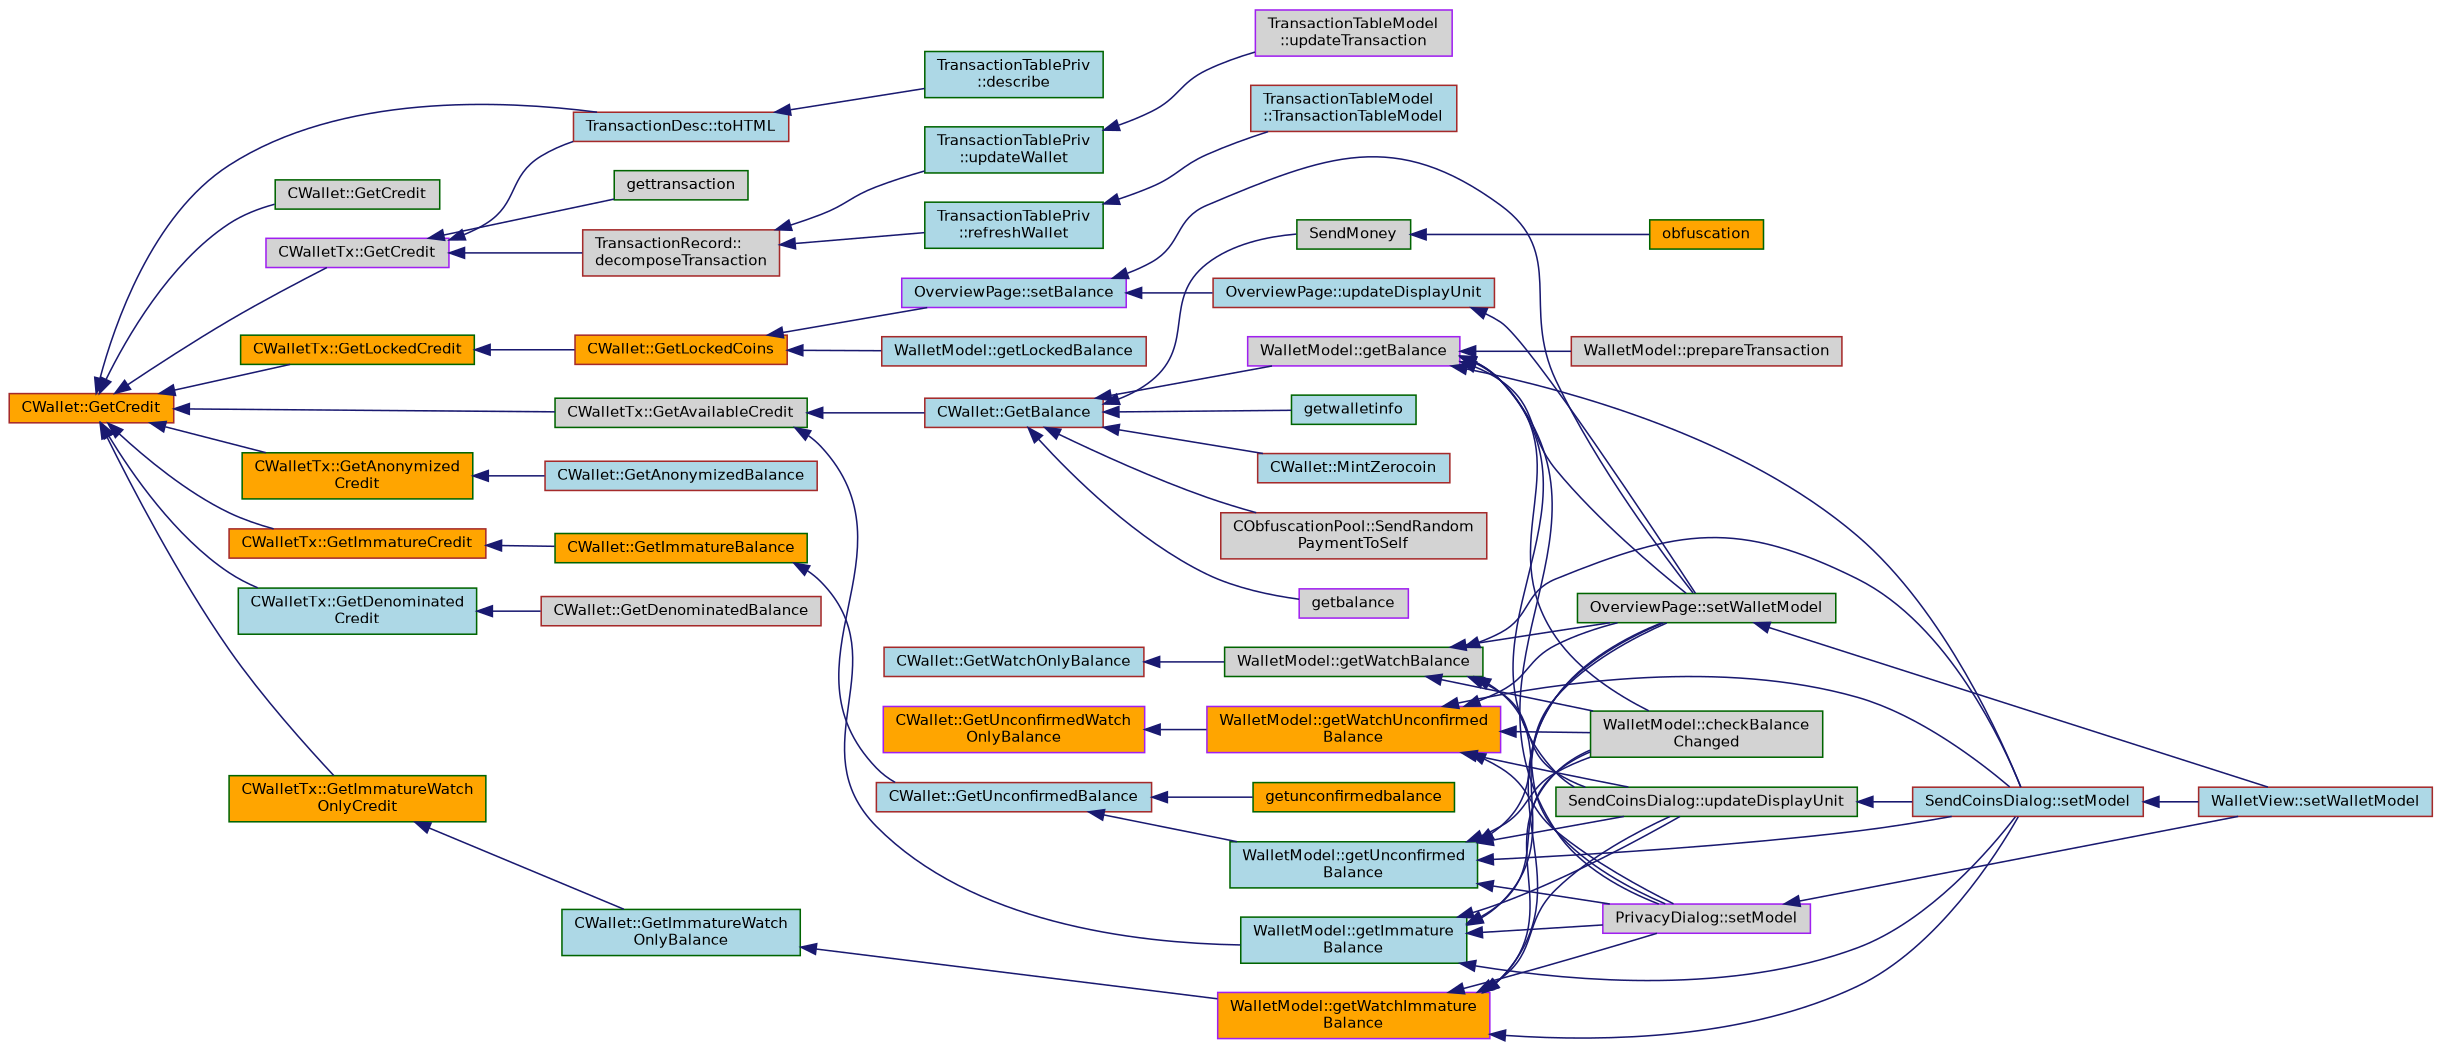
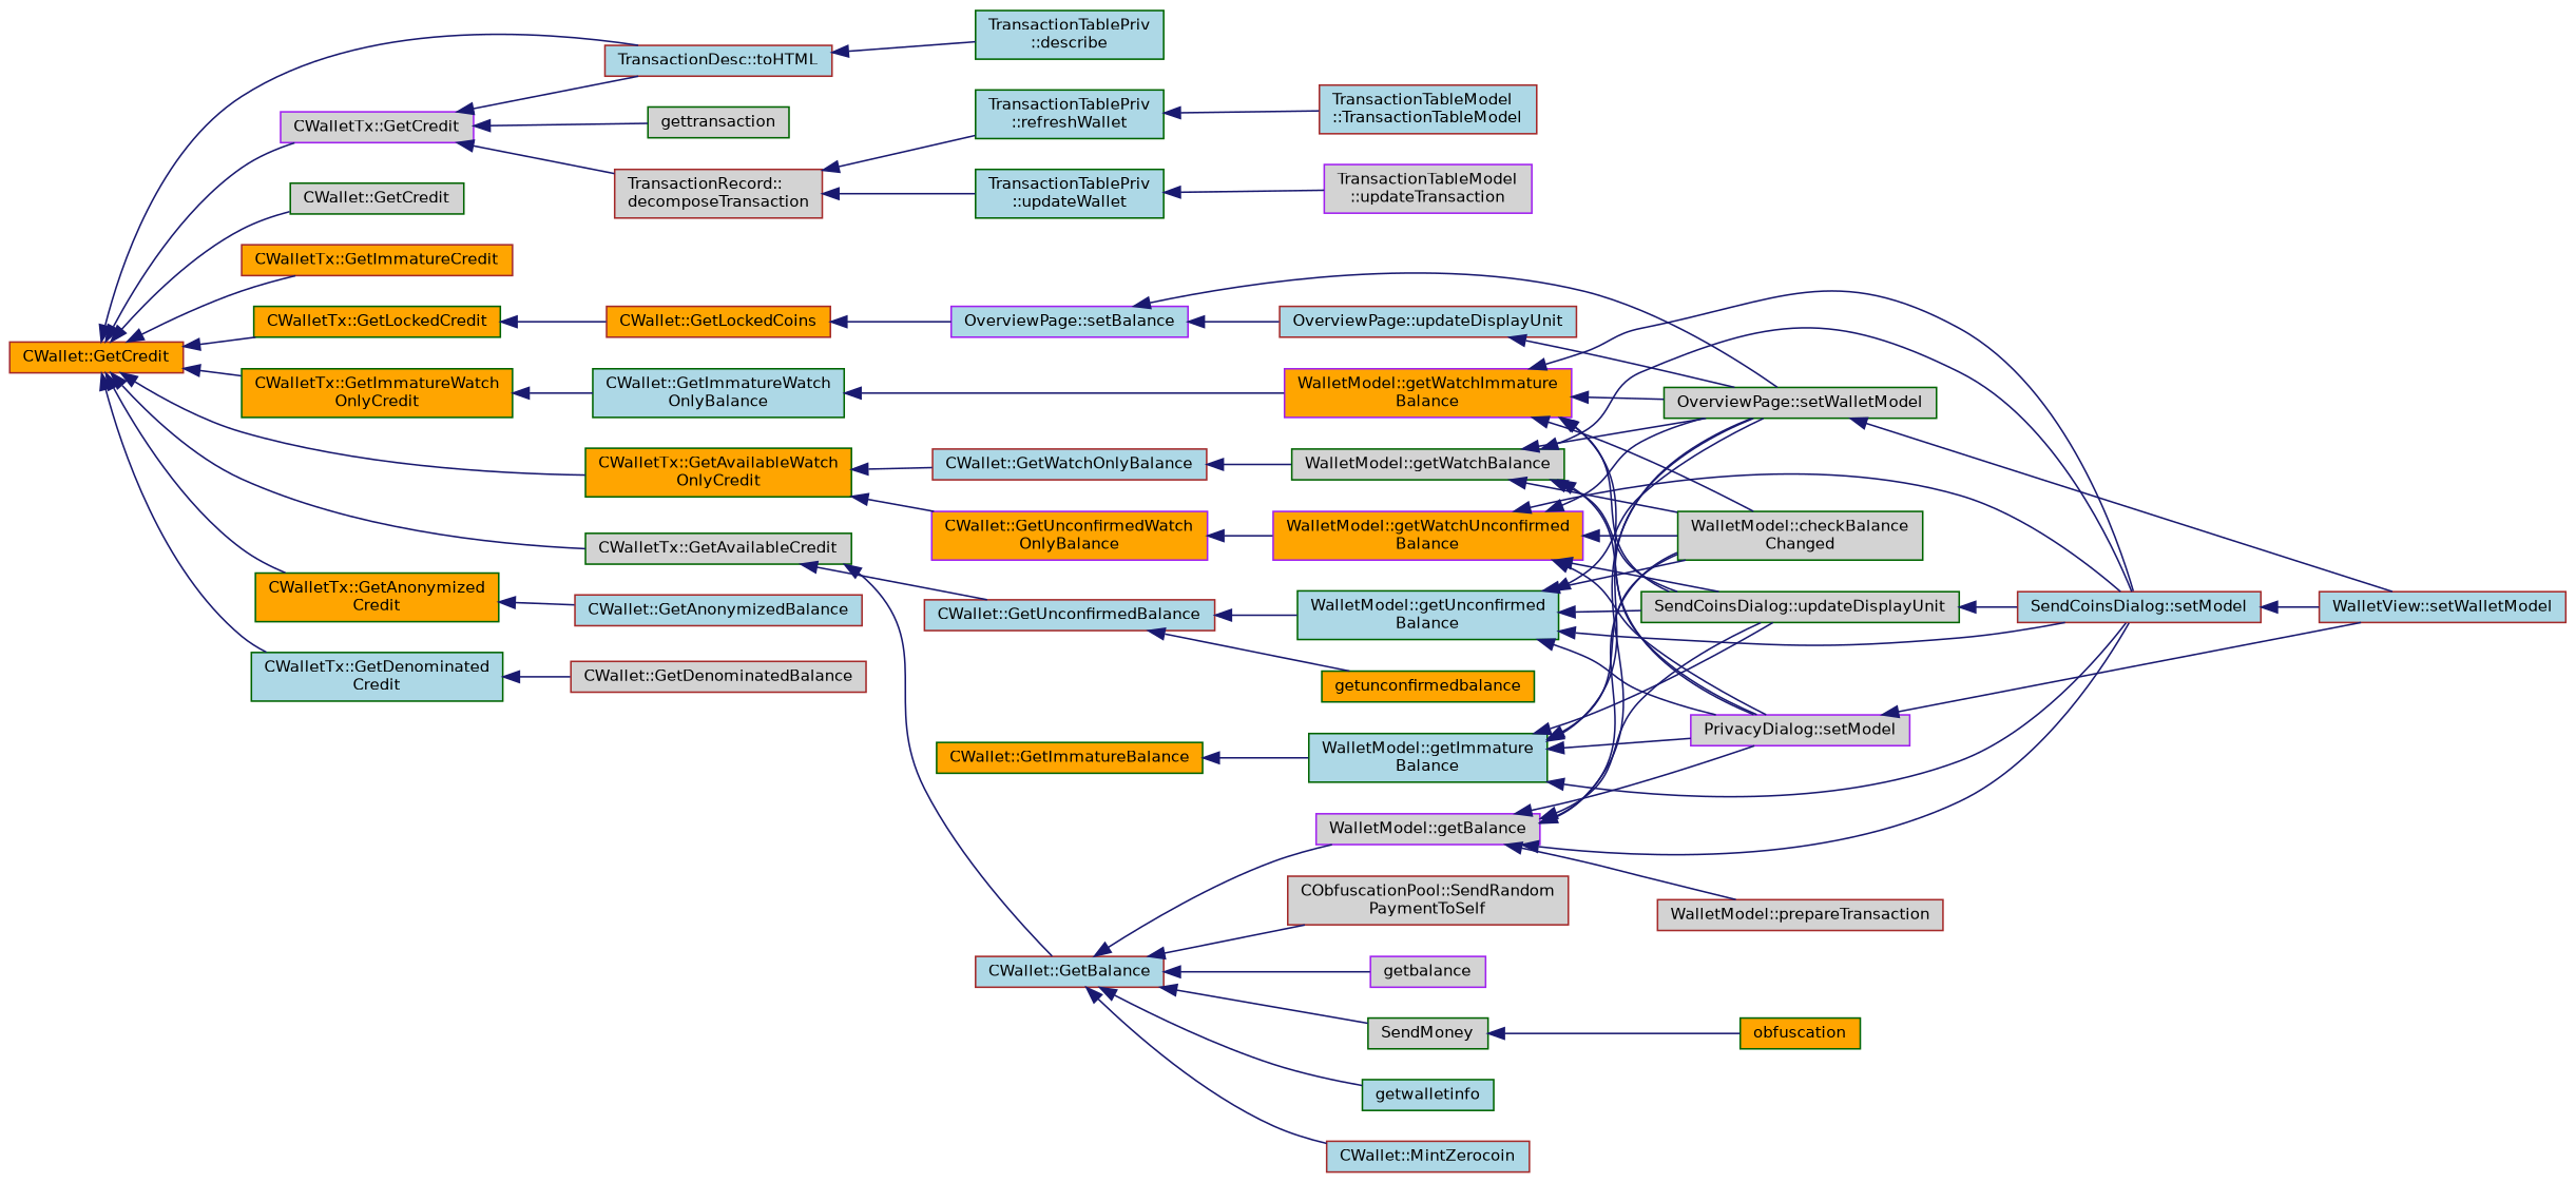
  digraph {
    rankdir=LR
    node [color=darkgreen fillcolor=lightblue fontname=Helvetica fontsize=10 shape=record style=filled]
    edge [color=midnightblue dir=back fontname=Helvetica fontsize=10 labelfontname=Helvetica labelfontsize=10 style=solid]
    n1 [color=brown fillcolor=orange fontcolor=black height=0.2 label="CWallet::GetCredit" width=0.4]
    n2 [color=brown height=0.2 label="TransactionDesc::toHTML" width=0.4]
    n3 [fillcolor=lightgrey height=0.2 label="CWallet::GetCredit" width=0.4]
    n4 [color=purple fillcolor=lightgrey height=0.2 label="CWalletTx::GetCredit" width=0.4]
    n5 [color=brown fillcolor=orange height=0.2 label="CWalletTx::GetImmatureCredit" width=0.4]
    n6 [fillcolor=lightgrey height=0.2 label="CWalletTx::GetAvailableCredit" width=0.4]
    n7 [fillcolor=orange height=0.2 label="CWalletTx::GetAnonymized\lCredit" width=0.4]
    n8 [fillcolor=orange height=0.2 label="CWalletTx::GetLockedCredit" width=0.4]
    n9 [height=0.2 label="CWalletTx::GetDenominated\lCredit" width=0.4]
    n10 [fillcolor=orange height=0.2 label="CWalletTx::GetImmatureWatch\lOnlyCredit" width=0.4]
+   n11 [fillcolor=orange height=0.2 label="CWalletTx::GetAvailableWatch\lOnlyCredit" width=0.4]
    n12 [height=0.2 label="TransactionTablePriv\l::describe" width=0.4]
    n13 [color=brown fillcolor=lightgrey height=0.2 label="TransactionRecord::\ldecomposeTransaction" width=0.4]
    n14 [fillcolor=lightgrey height=0.2 label=gettransaction width=0.4]
    n15 [fillcolor=orange height=0.2 label="CWallet::GetImmatureBalance" width=0.4]
    n16 [color=brown height=0.2 label="CWallet::GetBalance" width=0.4]
    n17 [color=brown height=0.2 label="CWallet::GetUnconfirmedBalance" width=0.4]
    n18 [color=brown height=0.2 label="CWallet::GetAnonymizedBalance" width=0.4]
    n19 [color=brown fillcolor=orange height=0.2 label="CWallet::GetLockedCoins" width=0.4]
    n20 [color=brown fillcolor=lightgrey height=0.2 label="CWallet::GetDenominatedBalance" width=0.4]
    n21 [height=0.2 label="CWallet::GetImmatureWatch\lOnlyBalance" width=0.4]
    n22 [color=brown height=0.2 label="CWallet::GetWatchOnlyBalance" width=0.4]
    n23 [color=purple fillcolor=orange height=0.2 label="CWallet::GetUnconfirmedWatch\lOnlyBalance" width=0.4]
    n24 [height=0.2 label="TransactionTablePriv\l::refreshWallet" width=0.4]
    n25 [height=0.2 label="TransactionTablePriv\l::updateWallet" width=0.4]
    n26 [color=brown height=0.2 label="TransactionTableModel\l::TransactionTableModel" width=0.4]
    n27 [color=purple fillcolor=lightgrey height=0.2 label="TransactionTableModel\l::updateTransaction" width=0.4]
    n28 [height=0.2 label="WalletModel::getImmature\lBalance" width=0.4]
    n29 [fillcolor=lightgrey height=0.2 label="OverviewPage::setWalletModel" width=0.4]
    n30 [color=purple fillcolor=lightgrey height=0.2 label="PrivacyDialog::setModel" width=0.4]
    n31 [color=brown height=0.2 label="SendCoinsDialog::setModel" width=0.4]
    n32 [fillcolor=lightgrey height=0.2 label="SendCoinsDialog::updateDisplayUnit" width=0.4]
    n33 [fillcolor=lightgrey height=0.2 label="WalletModel::checkBalance\lChanged" width=0.4]
    n34 [color=brown height=0.2 label="WalletView::setWalletModel" width=0.4]
    n35 [color=brown fillcolor=lightgrey height=0.2 label="CObfuscationPool::SendRandom\lPaymentToSelf" width=0.4]
    n36 [color=purple fillcolor=lightgrey height=0.2 label="WalletModel::getBalance" width=0.4]
    n37 [fillcolor=lightgrey height=0.2 label=SendMoney width=0.4]
    n38 [color=purple fillcolor=lightgrey height=0.2 label=getbalance width=0.4]
    n39 [height=0.2 label=getwalletinfo width=0.4]
    n40 [color=brown height=0.2 label="CWallet::MintZerocoin" width=0.4]
    n41 [height=0.2 label="WalletModel::getUnconfirmed\lBalance" width=0.4]
    n42 [fillcolor=orange height=0.2 label=getunconfirmedbalance width=0.4]
    n43 [color=brown fillcolor=lightgrey height=0.2 label="WalletModel::prepareTransaction" width=0.4]
    n44 [fillcolor=orange height=0.2 label=obfuscation width=0.4]
    n45 [color=purple height=0.2 label="OverviewPage::setBalance" width=0.4]
-   n46 [color=brown height=0.2 label="WalletModel::getLockedBalance" width=0.4]
    n47 [color=brown height=0.2 label="OverviewPage::updateDisplayUnit" width=0.4]
    n48 [color=purple fillcolor=orange height=0.2 label="WalletModel::getWatchImmature\lBalance" width=0.4]
    n49 [fillcolor=lightgrey height=0.2 label="WalletModel::getWatchBalance" width=0.4]
    n50 [color=purple fillcolor=orange height=0.2 label="WalletModel::getWatchUnconfirmed\lBalance" width=0.4]
    n1 -> n2
    n1 -> n3
    n1 -> n4
    n1 -> n5
    n1 -> n6
    n1 -> n7
    n1 -> n8
    n1 -> n9
    n1 -> n10
+   n1 -> n11
    n2 -> n12
    n4 -> n2
    n4 -> n13
    n4 -> n14
-   n5 -> n15
    n6 -> n16
    n6 -> n17
    n7 -> n18
    n8 -> n19
    n9 -> n20
    n10 -> n21
+   n11 -> n22
+   n11 -> n23
    n13 -> n24
    n13 -> n25
    n15 -> n28
    n16 -> n35
    n16 -> n36
    n16 -> n37
    n16 -> n38
    n16 -> n39
    n16 -> n40
    n17 -> n41
    n17 -> n42
    n19 -> n45
-   n19 -> n46
    n21 -> n48
    n22 -> n49
    n23 -> n50
    n24 -> n26
    n25 -> n27
    n28 -> n29
    n28 -> n30
    n28 -> n31
    n28 -> n32
    n28 -> n33
    n29 -> n34
    n30 -> n34
    n31 -> n34
    n32 -> n31
    n36 -> n29
    n36 -> n30
    n36 -> n31
    n36 -> n32
    n36 -> n33
    n36 -> n43
    n37 -> n44
    n41 -> n29
    n41 -> n30
    n41 -> n31
    n41 -> n32
    n41 -> n33
    n45 -> n29
    n45 -> n47
    n47 -> n29
    n48 -> n29
    n48 -> n30
    n48 -> n31
    n48 -> n32
    n48 -> n33
    n49 -> n29
    n49 -> n30
    n49 -> n31
    n49 -> n32
    n49 -> n33
    n50 -> n29
    n50 -> n30
    n50 -> n31
    n50 -> n32
    n50 -> n33
  }
